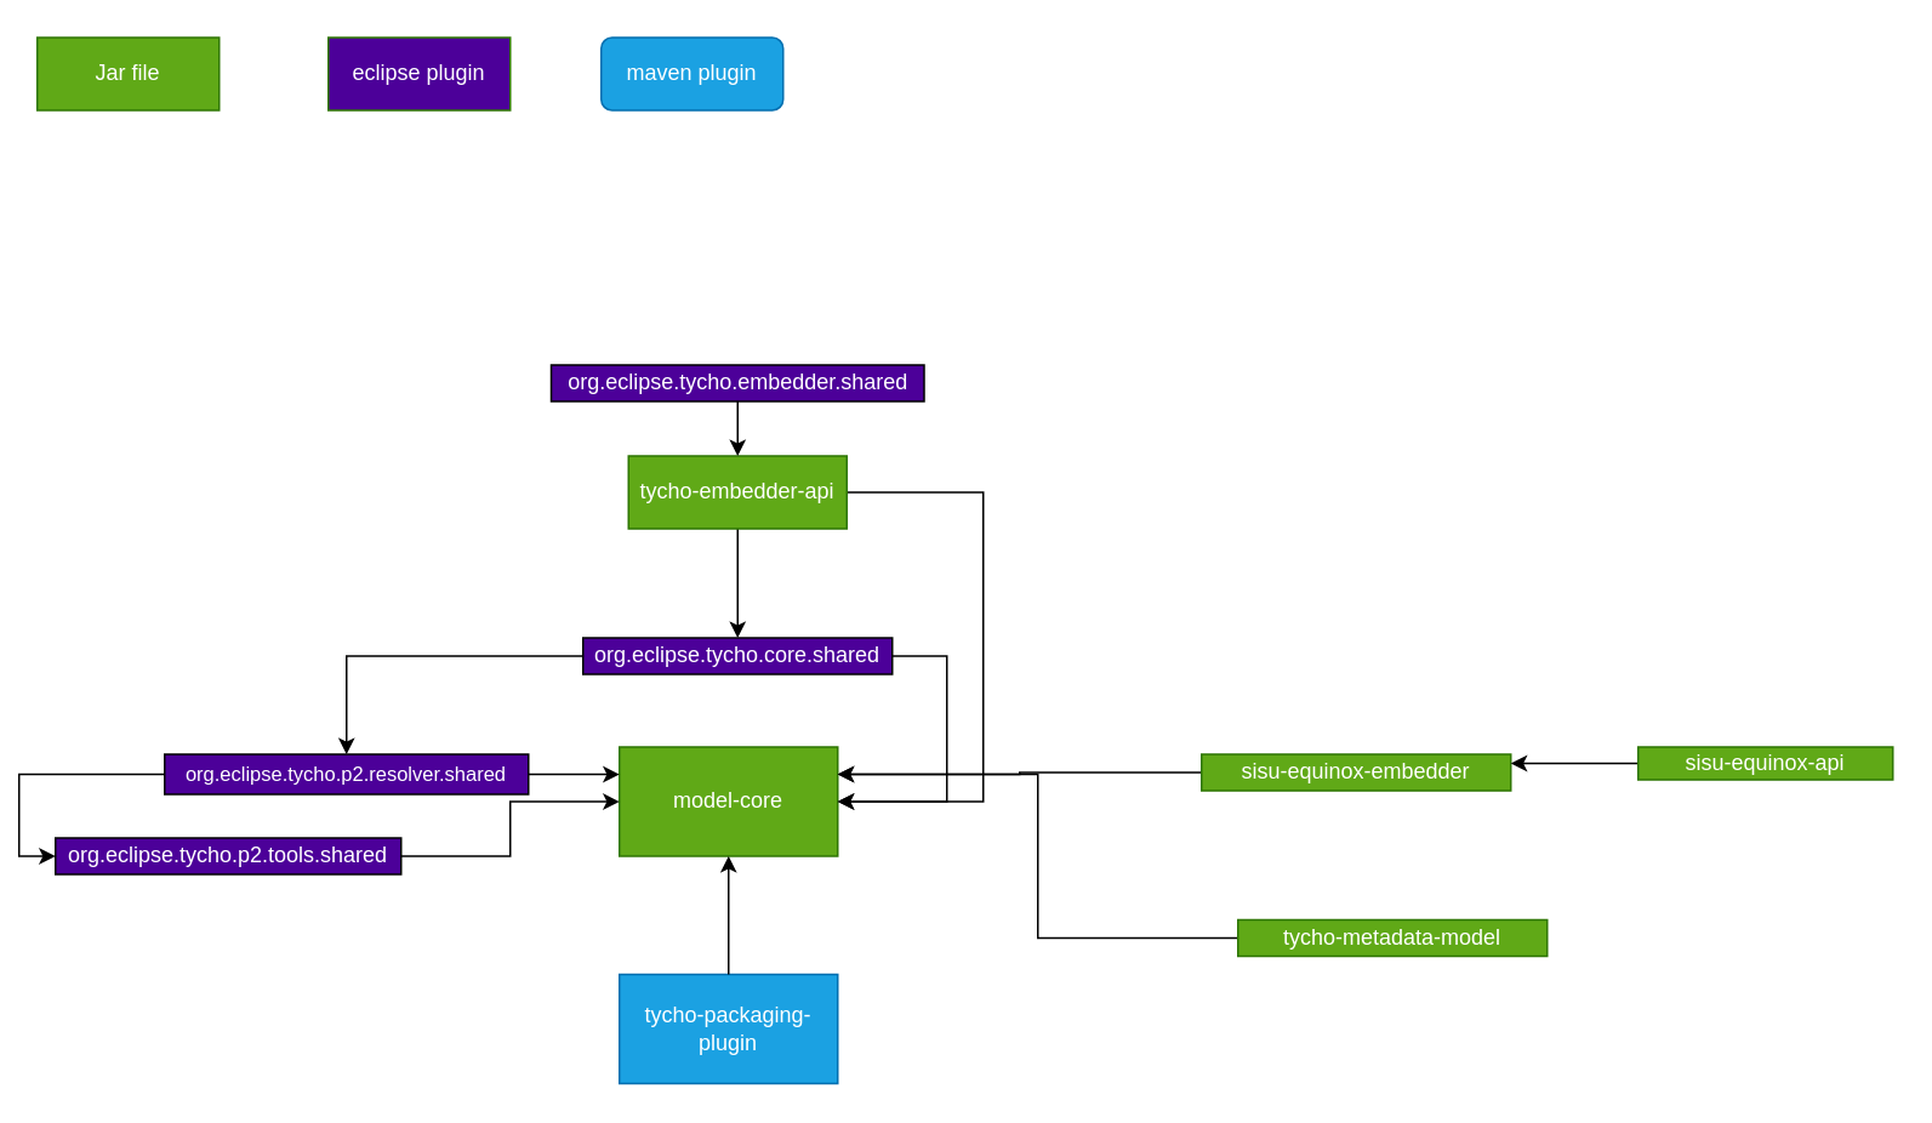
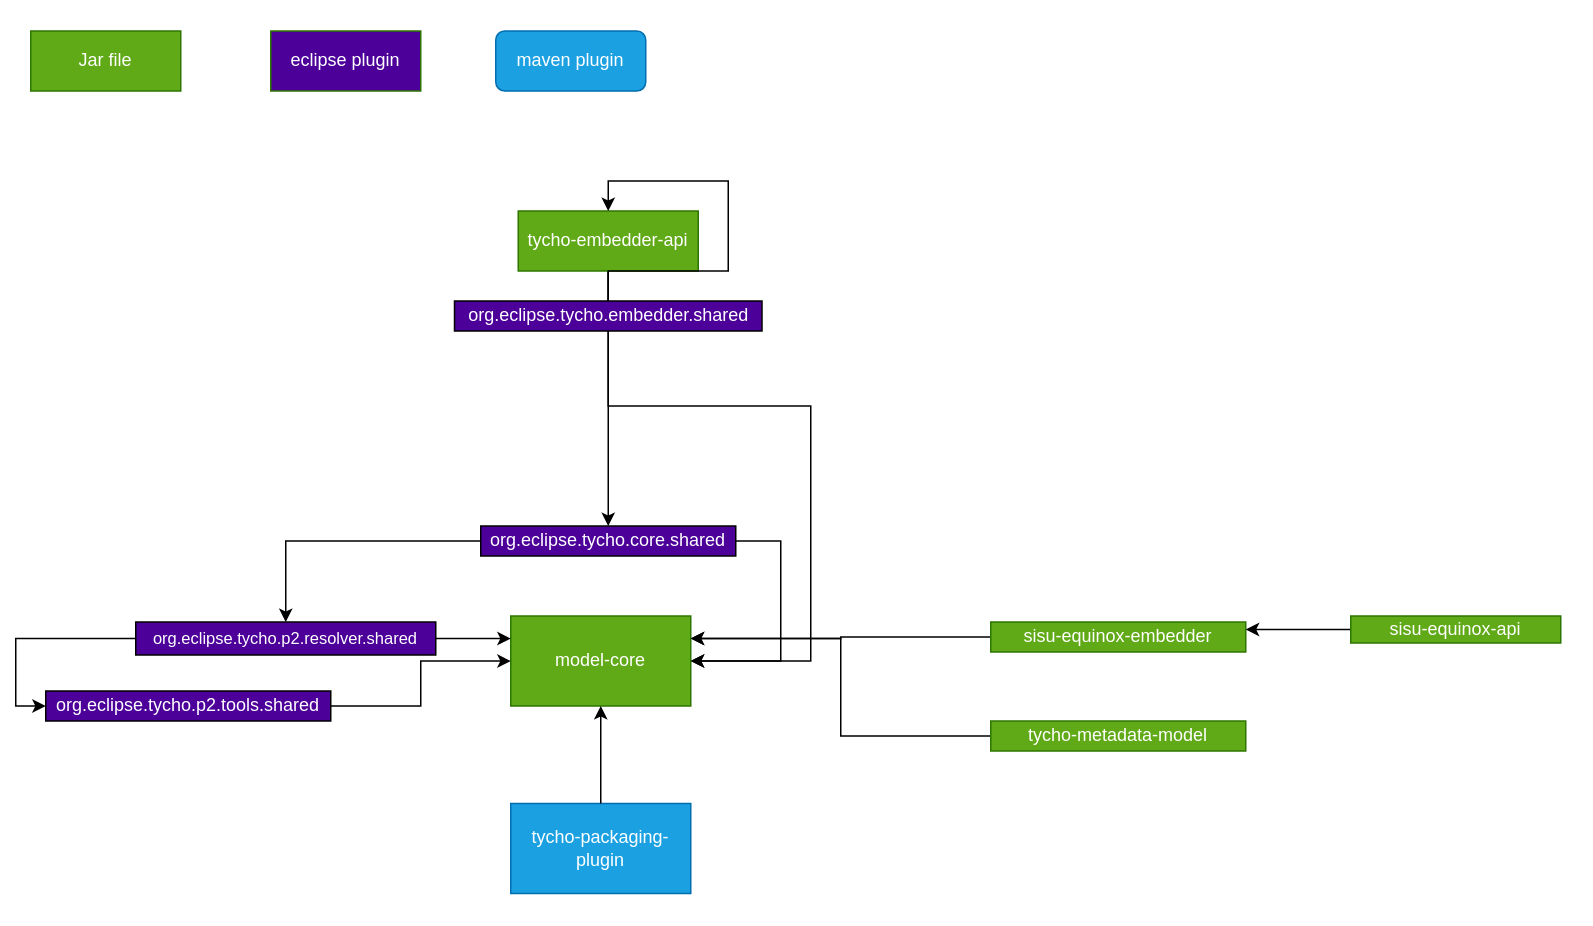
  <mxCell id="0" />
  <mxCell id="1" parent="0" />
  <mxCell id="2" value="tycho-packaging-plugin" style="rounded=0;whiteSpace=wrap;html=1;fillColor=#1ba1e2;strokeColor=#006EAF;fontColor=#ffffff;" parent="1" vertex="1"><mxGeometry x="340" y="535" width="120" height="60" as="geometry" /></mxCell>
  <mxCell id="3" value="model-core" style="rounded=0;whiteSpace=wrap;html=1;fillColor=#60a917;strokeColor=#2D7600;fontColor=#ffffff;" parent="1" vertex="1"><mxGeometry x="340" y="410" width="120" height="60" as="geometry" /></mxCell>
  <mxCell id="4" value="" style="endArrow=classic;html=1;entryX=0.5;entryY=1;entryDx=0;entryDy=0;exitX=0.5;exitY=0;exitDx=0;exitDy=0;" parent="1" source="2" target="3" edge="1"><mxGeometry width="50" height="50" relative="1" as="geometry"><mxPoint x="600" y="660" as="sourcePoint" /><mxPoint x="650" y="610" as="targetPoint" /></mxGeometry></mxCell>
  <mxCell id="5" style="edgeStyle=orthogonalEdgeStyle;rounded=0;orthogonalLoop=1;jettySize=auto;html=1;entryX=0;entryY=0.5;entryDx=0;entryDy=0;" parent="1" source="6" target="3" edge="1"><mxGeometry relative="1" as="geometry" /></mxCell>
  <mxCell id="6" value="&lt;font color=&quot;#ffffff&quot;&gt;org.eclipse.tycho.p2.tools.shared&lt;/font&gt;" style="rounded=0;whiteSpace=wrap;html=1;fillColor=#4C0099;" parent="1" vertex="1"><mxGeometry x="30" y="460" width="190" height="20" as="geometry" /></mxCell>
  <mxCell id="7" style="edgeStyle=orthogonalEdgeStyle;rounded=0;orthogonalLoop=1;jettySize=auto;html=1;entryX=0;entryY=0.25;entryDx=0;entryDy=0;" parent="1" source="9" target="3" edge="1"><mxGeometry relative="1" as="geometry" /></mxCell>
  <mxCell id="8" style="edgeStyle=orthogonalEdgeStyle;rounded=0;orthogonalLoop=1;jettySize=auto;html=1;entryX=0;entryY=0.5;entryDx=0;entryDy=0;exitX=0;exitY=0.5;exitDx=0;exitDy=0;" parent="1" source="9" target="6" edge="1"><mxGeometry relative="1" as="geometry" /></mxCell>
  <mxCell id="9" value="&lt;font style=&quot;font-size: 11px&quot; color=&quot;#ffffff&quot;&gt;org.eclipse.tycho.p2.resolver.shared&lt;/font&gt;" style="rounded=0;whiteSpace=wrap;html=1;fillColor=#4C0099;" parent="1" vertex="1"><mxGeometry x="90" y="414" width="200" height="22" as="geometry" /></mxCell>
  <mxCell id="10" style="edgeStyle=orthogonalEdgeStyle;rounded=0;orthogonalLoop=1;jettySize=auto;html=1;entryX=1;entryY=0.25;entryDx=0;entryDy=0;" parent="1" source="11" target="3" edge="1"><mxGeometry relative="1" as="geometry" /></mxCell>
  <mxCell id="11" value="sisu-equinox-embedder" style="rounded=0;whiteSpace=wrap;html=1;fillColor=#60a917;strokeColor=#2D7600;fontColor=#ffffff;" parent="1" vertex="1"><mxGeometry x="660" y="414" width="170" height="20" as="geometry" /></mxCell>
  <mxCell id="12" style="edgeStyle=orthogonalEdgeStyle;rounded=0;orthogonalLoop=1;jettySize=auto;html=1;entryX=1;entryY=0.25;entryDx=0;entryDy=0;" parent="1" source="13" target="3" edge="1"><mxGeometry relative="1" as="geometry" /></mxCell>
- <mxCell id="13" value="tycho-metadata-model" style="rounded=0;whiteSpace=wrap;html=1;fillColor=#60a917;strokeColor=#2D7600;fontColor=#ffffff;" parent="1" vertex="1"><mxGeometry x="680" y="505" width="170" height="20" as="geometry" /></mxCell>
+ <mxCell id="13" value="tycho-metadata-model" style="rounded=0;whiteSpace=wrap;html=1;fillColor=#60a917;strokeColor=#2D7600;fontColor=#ffffff;" parent="1" vertex="1"><mxGeometry x="660" y="480" width="170" height="20" as="geometry" /></mxCell>
  <mxCell id="14" style="edgeStyle=orthogonalEdgeStyle;rounded=0;orthogonalLoop=1;jettySize=auto;html=1;entryX=1;entryY=0.5;entryDx=0;entryDy=0;" parent="1" source="16" target="3" edge="1"><mxGeometry relative="1" as="geometry"><Array as="points"><mxPoint x="520" y="360" /><mxPoint x="520" y="440" /></Array></mxGeometry></mxCell>
  <mxCell id="15" style="edgeStyle=orthogonalEdgeStyle;rounded=0;orthogonalLoop=1;jettySize=auto;html=1;entryX=0.5;entryY=0;entryDx=0;entryDy=0;" parent="1" source="16" target="9" edge="1"><mxGeometry relative="1" as="geometry"><mxPoint x="190" y="400" as="targetPoint" /></mxGeometry></mxCell>
  <mxCell id="16" value="&lt;font color=&quot;#ffffff&quot;&gt;org.eclipse.tycho.core.shared&lt;/font&gt;" style="rounded=0;whiteSpace=wrap;html=1;fillColor=#4C0099;" parent="1" vertex="1"><mxGeometry x="320" y="350" width="170" height="20" as="geometry" /></mxCell>
  <mxCell id="17" value="Jar file" style="rounded=0;whiteSpace=wrap;html=1;fillColor=#60a917;strokeColor=#2D7600;fontColor=#ffffff;" parent="1" vertex="1"><mxGeometry x="20" y="20" width="100" height="40" as="geometry" /></mxCell>
  <mxCell id="18" value="eclipse plugin" style="rounded=0;whiteSpace=wrap;html=1;strokeColor=#2D7600;fontColor=#ffffff;fillColor=#4C0099;" parent="1" vertex="1"><mxGeometry x="180" y="20" width="100" height="40" as="geometry" /></mxCell>
  <mxCell id="19" value="maven plugin" style="whiteSpace=wrap;html=1;strokeColor=#006EAF;fontColor=#ffffff;fillColor=#1ba1e2;rounded=1;" parent="1" vertex="1"><mxGeometry x="330" y="20" width="100" height="40" as="geometry" /></mxCell>
  <mxCell id="20" style="edgeStyle=orthogonalEdgeStyle;rounded=0;orthogonalLoop=1;jettySize=auto;html=1;" parent="1" source="22" target="16" edge="1"><mxGeometry relative="1" as="geometry" /></mxCell>
  <mxCell id="21" style="edgeStyle=orthogonalEdgeStyle;rounded=0;orthogonalLoop=1;jettySize=auto;html=1;entryX=1;entryY=0.5;entryDx=0;entryDy=0;" parent="1" source="22" target="3" edge="1"><mxGeometry relative="1" as="geometry"><Array as="points"><mxPoint x="540" y="270" /><mxPoint x="540" y="440" /></Array></mxGeometry></mxCell>
- <mxCell id="22" value="tycho-embedder-api" style="rounded=0;whiteSpace=wrap;html=1;fillColor=#60a917;strokeColor=#2D7600;fontColor=#ffffff;" parent="1" vertex="1"><mxGeometry x="345" y="250" width="120" height="40" as="geometry" /></mxCell>
+ <mxCell id="22" value="tycho-embedder-api" style="rounded=0;whiteSpace=wrap;html=1;fillColor=#60a917;strokeColor=#2D7600;fontColor=#ffffff;" parent="1" vertex="1"><mxGeometry x="345" y="140" width="120" height="40" as="geometry" /></mxCell>
  <mxCell id="23" style="edgeStyle=orthogonalEdgeStyle;rounded=0;orthogonalLoop=1;jettySize=auto;html=1;entryX=0.5;entryY=0;entryDx=0;entryDy=0;" parent="1" source="24" target="22" edge="1"><mxGeometry relative="1" as="geometry" /></mxCell>
  <mxCell id="24" value="&lt;font color=&quot;#ffffff&quot;&gt;org.eclipse.tycho.embedder.shared&lt;/font&gt;" style="rounded=0;whiteSpace=wrap;html=1;fillColor=#4C0099;" parent="1" vertex="1"><mxGeometry x="302.5" y="200" width="205" height="20" as="geometry" /></mxCell>
  <mxCell id="25" style="edgeStyle=orthogonalEdgeStyle;rounded=0;orthogonalLoop=1;jettySize=auto;html=1;entryX=1;entryY=0.25;entryDx=0;entryDy=0;" parent="1" source="26" target="11" edge="1"><mxGeometry relative="1" as="geometry" /></mxCell>
  <mxCell id="26" value="sisu-equinox-api" style="rounded=0;whiteSpace=wrap;html=1;fillColor=#60a917;strokeColor=#2D7600;fontColor=#ffffff;" parent="1" vertex="1"><mxGeometry x="900" y="410" width="140" height="18" as="geometry" /></mxCell>
